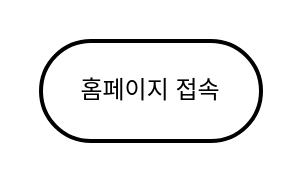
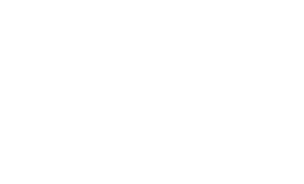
  <mxCell id="0" />
  <mxCell id="1" parent="0" />
- <mxCell id="2" value="홈페이지 접속" style="rounded=1;whiteSpace=wrap;html=1;strokeWidth=2;arcSize=50;" parent="1" vertex="1"><mxGeometry x="20" y="20" width="110" height="50" as="geometry" /></mxCell>
